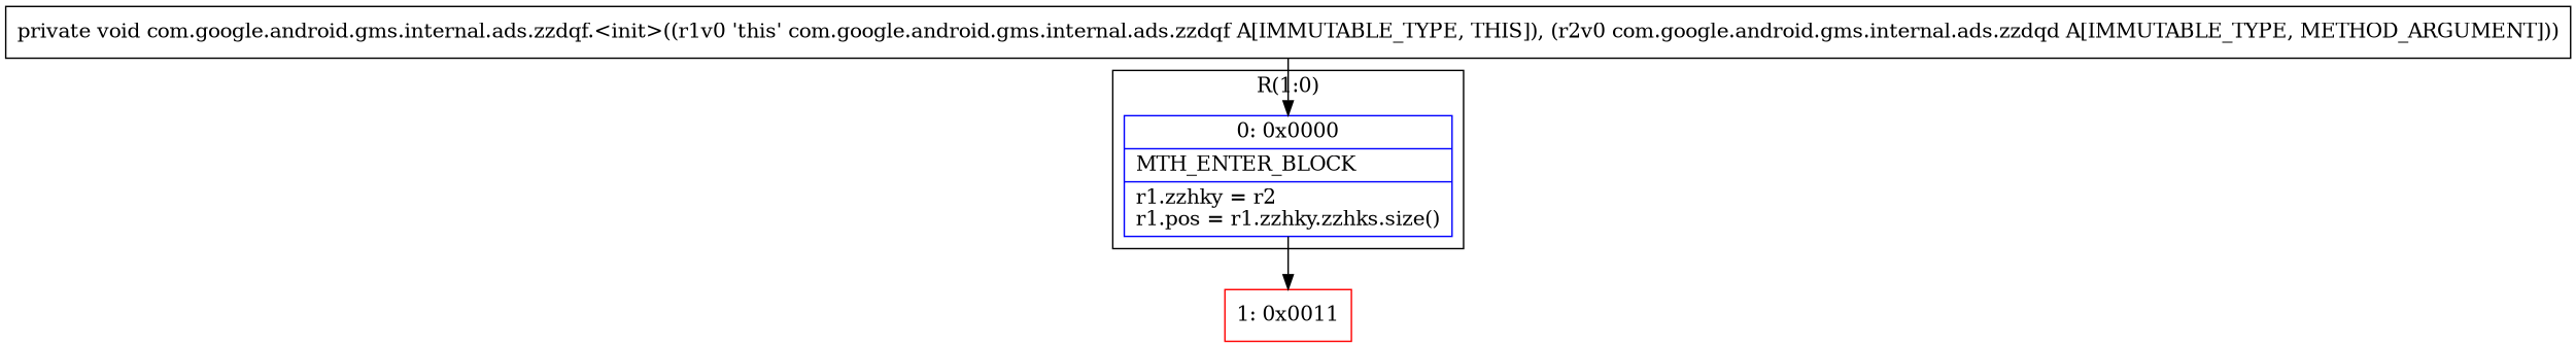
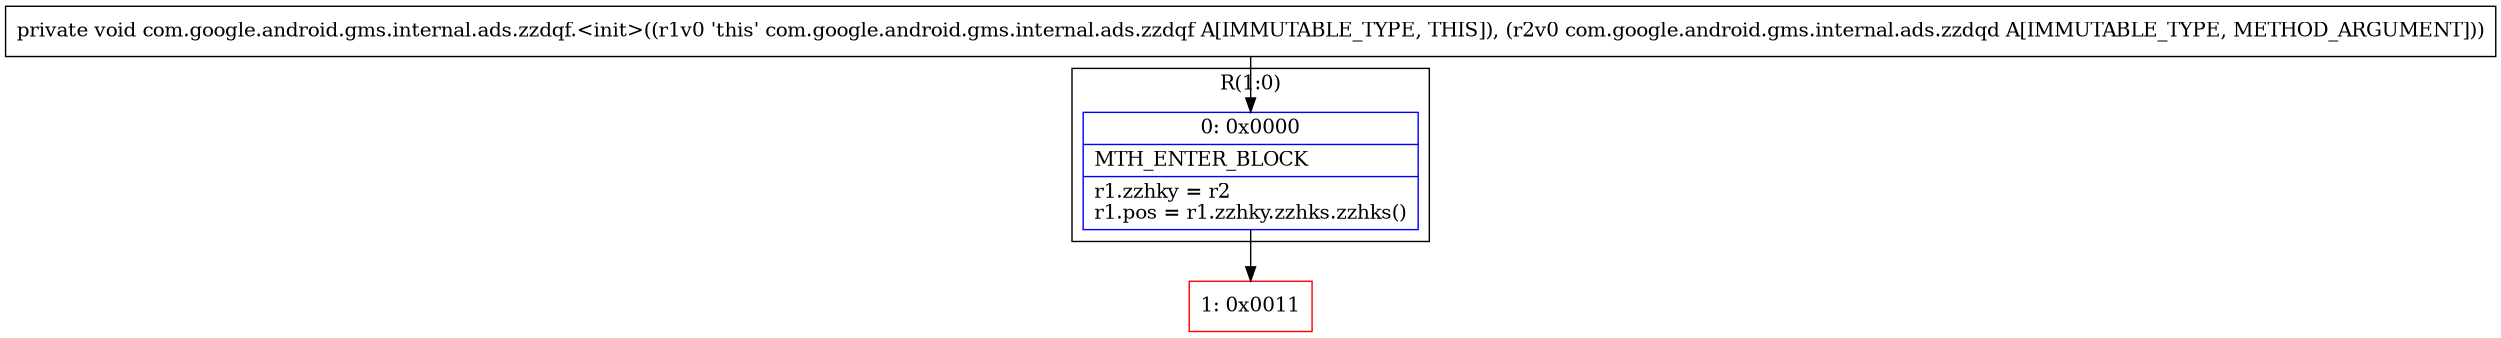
  digraph {
    node [shape=record]
-   n1 [color=blue label="{0\:\ 0x0000|MTH_ENTER_BLOCK\l|r1.zzhky = r2\lr1.pos = r1.zzhky.zzhks.size()\l}"]
+   n1 [color=blue label="{0\:\ 0x0000|MTH_ENTER_BLOCK\l|r1.zzhky = r2\lr1.pos = r1.zzhky.zzhks.zzhks()\l}"]
    n2 [color=red label="{1\:\ 0x0011}"]
    n3 [label="{private void com.google.android.gms.internal.ads.zzdqf.\<init\>((r1v0 'this' com.google.android.gms.internal.ads.zzdqf A[IMMUTABLE_TYPE, THIS]), (r2v0 com.google.android.gms.internal.ads.zzdqd A[IMMUTABLE_TYPE, METHOD_ARGUMENT])) }"]
    subgraph cluster_1 {
      label="R(1:0)"
      n1
    }
    n1 -> n2
    n3 -> n1
  }
